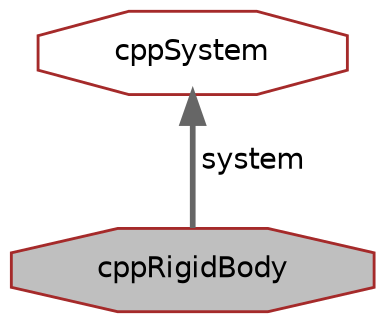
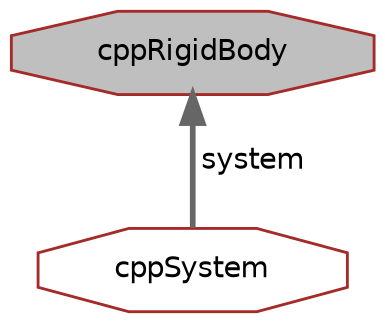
  digraph {
    node [color=brown fontname=Helvetica fontsize=10 shape=octagon style=filled]
    n1 [fillcolor=grey75 fontcolor=black height=0.2 label=cppRigidBody width=0.4]
    n2 [fillcolor=white height=0.2 label=cppSystem width=0.4]
-   n2 -> n1 [color=gray40 dir=back fontname=Helvetica fontsize=10 label=" system" labelfontname=Helvetica labelfontsize=10 style=bold]
+   n1 -> n2 [color=gray40 dir=back fontname=Helvetica fontsize=10 label=" system" labelfontname=Helvetica labelfontsize=10 style=bold]
  }
